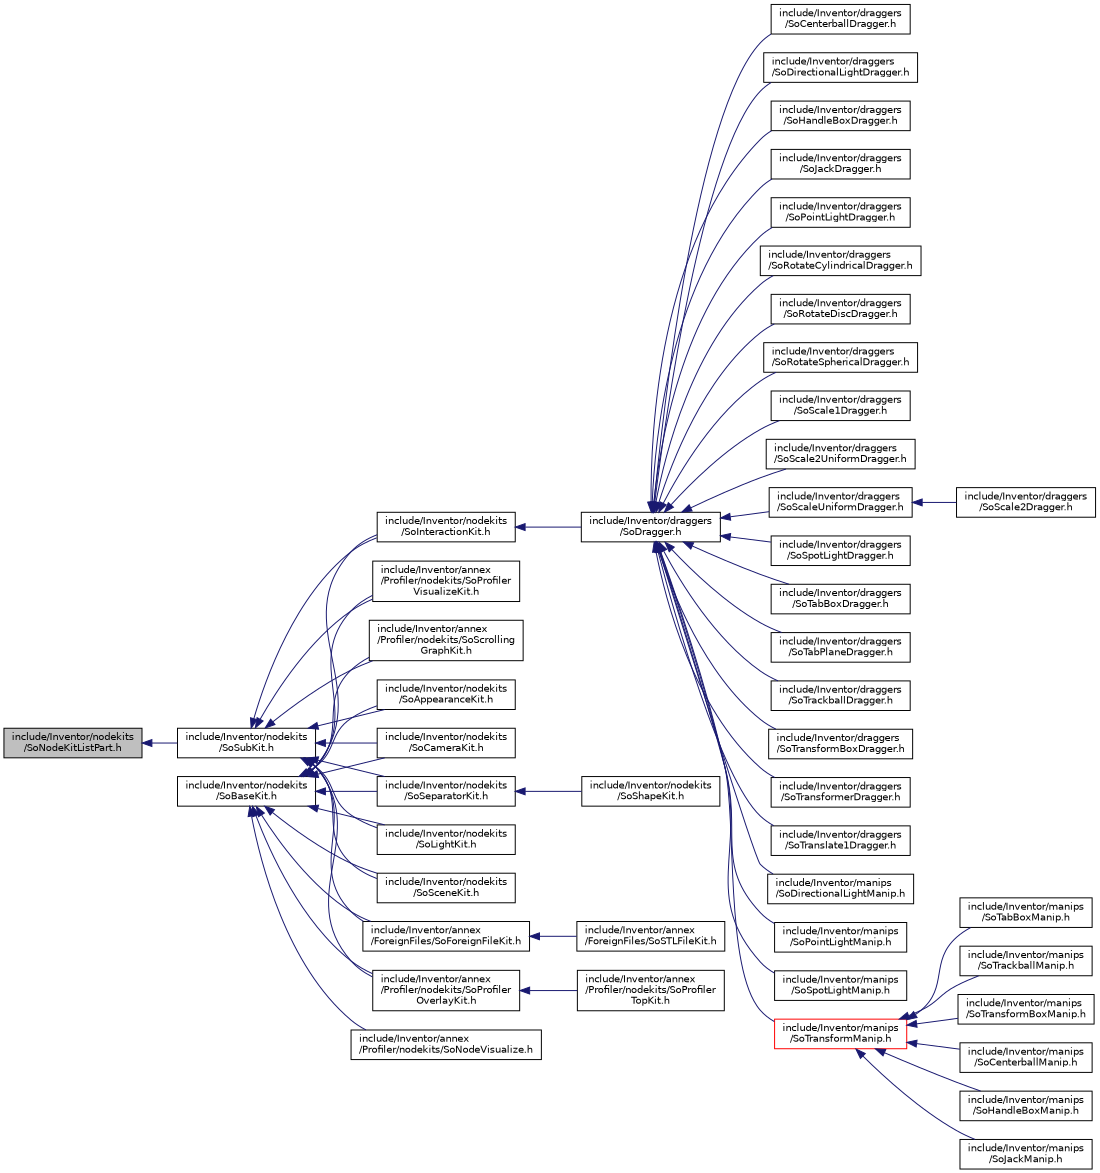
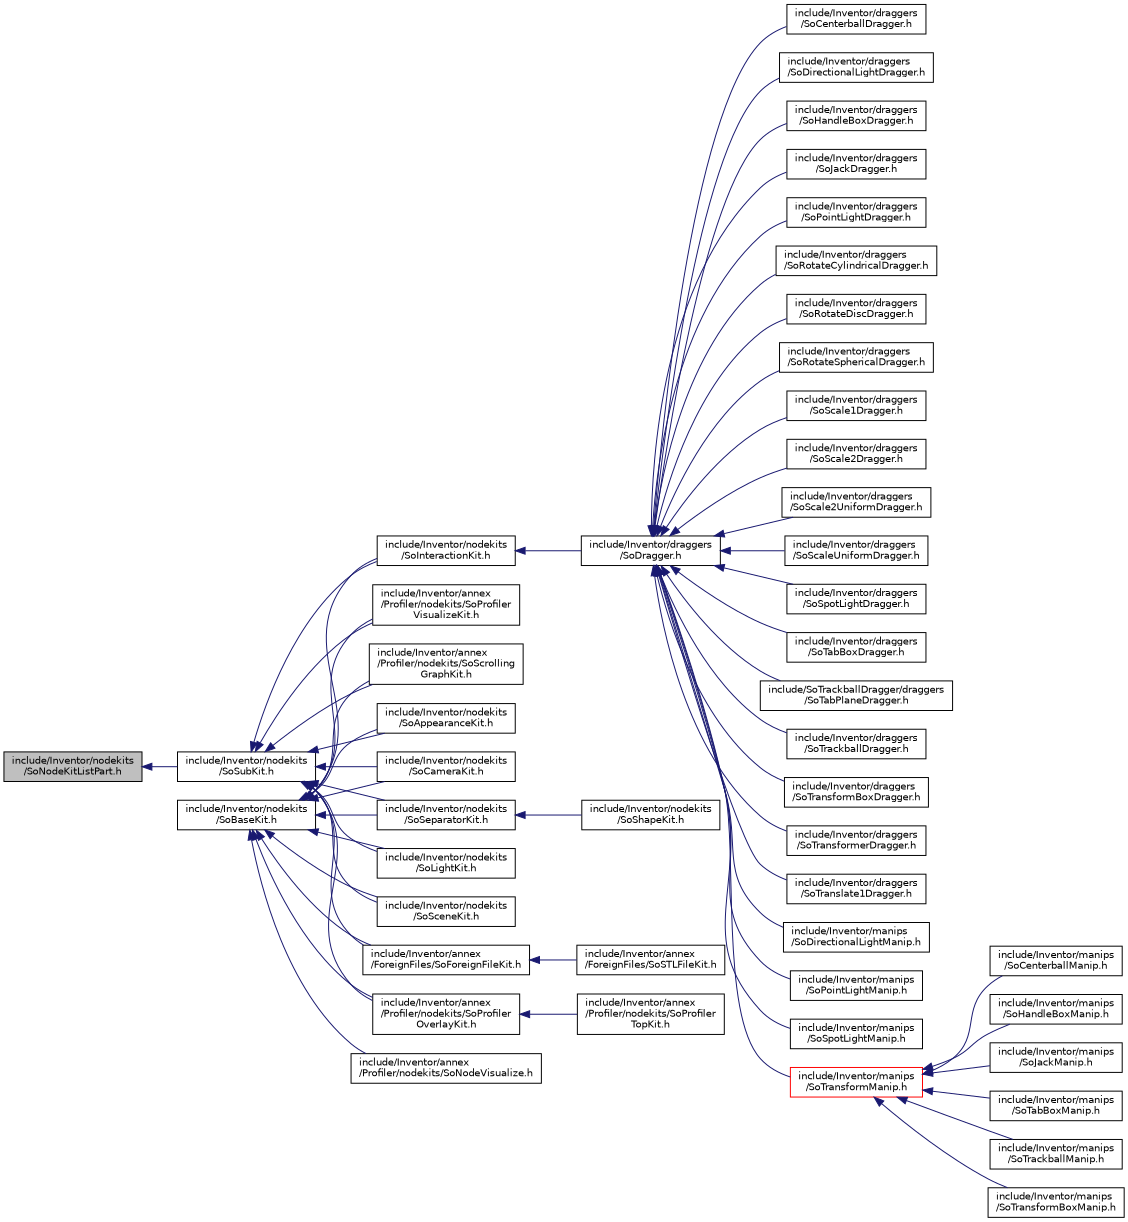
  digraph {
    rankdir=LR
    node [color=black fillcolor=white fontname=Helvetica fontsize=10 shape=record style=filled]
    edge [color=midnightblue dir=back fontname=Helvetica fontsize=10 labelfontname=Helvetica labelfontsize=10 style=solid]
    n1 [fillcolor=grey75 fontcolor=black height=0.2 label="include/Inventor/nodekits\l/SoNodeKitListPart.h" width=0.4]
    n2 [height=0.2 label="include/Inventor/nodekits\l/SoSubKit.h" width=0.4]
    n3 [height=0.2 label="include/Inventor/annex\l/ForeignFiles/SoForeignFileKit.h" width=0.4]
    n4 [height=0.2 label="include/Inventor/annex\l/Profiler/nodekits/SoProfiler\lOverlayKit.h" width=0.4]
    n5 [height=0.2 label="include/Inventor/annex\l/Profiler/nodekits/SoProfiler\lVisualizeKit.h" width=0.4]
    n6 [height=0.2 label="include/Inventor/annex\l/Profiler/nodekits/SoScrolling\lGraphKit.h" width=0.4]
    n7 [height=0.2 label="include/Inventor/nodekits\l/SoAppearanceKit.h" width=0.4]
    n8 [height=0.2 label="include/Inventor/nodekits\l/SoCameraKit.h" width=0.4]
    n9 [height=0.2 label="include/Inventor/nodekits\l/SoInteractionKit.h" width=0.4]
    n10 [height=0.2 label="include/Inventor/nodekits\l/SoLightKit.h" width=0.4]
    n11 [height=0.2 label="include/Inventor/nodekits\l/SoSceneKit.h" width=0.4]
    n12 [height=0.2 label="include/Inventor/nodekits\l/SoSeparatorKit.h" width=0.4]
    n13 [height=0.2 label="include/Inventor/annex\l/ForeignFiles/SoSTLFileKit.h" width=0.4]
    n14 [height=0.2 label="include/Inventor/annex\l/Profiler/nodekits/SoProfiler\lTopKit.h" width=0.4]
    n15 [height=0.2 label="include/Inventor/nodekits\l/SoBaseKit.h" width=0.4]
    n16 [height=0.2 label="include/Inventor/annex\l/Profiler/nodekits/SoNodeVisualize.h" width=0.4]
    n17 [height=0.2 label="include/Inventor/draggers\l/SoDragger.h" width=0.4]
    n18 [height=0.2 label="include/Inventor/nodekits\l/SoShapeKit.h" width=0.4]
    n19 [height=0.2 label="include/Inventor/draggers\l/SoCenterballDragger.h" width=0.4]
    n20 [height=0.2 label="include/Inventor/draggers\l/SoDirectionalLightDragger.h" width=0.4]
    n21 [height=0.2 label="include/Inventor/draggers\l/SoHandleBoxDragger.h" width=0.4]
    n22 [height=0.2 label="include/Inventor/draggers\l/SoJackDragger.h" width=0.4]
    n23 [height=0.2 label="include/Inventor/draggers\l/SoPointLightDragger.h" width=0.4]
    n24 [height=0.2 label="include/Inventor/draggers\l/SoRotateCylindricalDragger.h" width=0.4]
    n25 [height=0.2 label="include/Inventor/draggers\l/SoRotateDiscDragger.h" width=0.4]
    n26 [height=0.2 label="include/Inventor/draggers\l/SoRotateSphericalDragger.h" width=0.4]
    n27 [height=0.2 label="include/Inventor/draggers\l/SoScale1Dragger.h" width=0.4]
    n28 [height=0.2 label="include/Inventor/draggers\l/SoScale2Dragger.h" width=0.4]
    n29 [height=0.2 label="include/Inventor/draggers\l/SoScale2UniformDragger.h" width=0.4]
    n30 [height=0.2 label="include/Inventor/draggers\l/SoScaleUniformDragger.h" width=0.4]
    n31 [height=0.2 label="include/Inventor/draggers\l/SoSpotLightDragger.h" width=0.4]
    n32 [height=0.2 label="include/Inventor/draggers\l/SoTabBoxDragger.h" width=0.4]
-   n33 [height=0.2 label="include/Inventor/draggers\l/SoTabPlaneDragger.h" width=0.4]
+   n33 [height=0.2 label="include/SoTrackballDragger/draggers\l/SoTabPlaneDragger.h" width=0.4]
    n34 [height=0.2 label="include/Inventor/draggers\l/SoTrackballDragger.h" width=0.4]
    n35 [height=0.2 label="include/Inventor/draggers\l/SoTransformBoxDragger.h" width=0.4]
    n36 [height=0.2 label="include/Inventor/draggers\l/SoTransformerDragger.h" width=0.4]
    n37 [height=0.2 label="include/Inventor/draggers\l/SoTranslate1Dragger.h" width=0.4]
    n38 [height=0.2 label="include/Inventor/manips\l/SoDirectionalLightManip.h" width=0.4]
    n39 [height=0.2 label="include/Inventor/manips\l/SoPointLightManip.h" width=0.4]
    n40 [height=0.2 label="include/Inventor/manips\l/SoSpotLightManip.h" width=0.4]
    n41 [color=red height=0.2 label="include/Inventor/manips\l/SoTransformManip.h" width=0.4]
    n42 [height=0.2 label="include/Inventor/manips\l/SoCenterballManip.h" width=0.4]
    n43 [height=0.2 label="include/Inventor/manips\l/SoHandleBoxManip.h" width=0.4]
    n44 [height=0.2 label="include/Inventor/manips\l/SoJackManip.h" width=0.4]
    n45 [height=0.2 label="include/Inventor/manips\l/SoTabBoxManip.h" width=0.4]
    n46 [height=0.2 label="include/Inventor/manips\l/SoTrackballManip.h" width=0.4]
    n47 [height=0.2 label="include/Inventor/manips\l/SoTransformBoxManip.h" width=0.4]
    n1 -> n2
    n2 -> n3
    n2 -> n4
    n2 -> n5
    n2 -> n6
    n2 -> n7
    n2 -> n8
    n2 -> n9
    n2 -> n10
    n2 -> n11
    n2 -> n12
    n3 -> n13
    n4 -> n14
    n9 -> n17
    n12 -> n18
    n15 -> n3
    n15 -> n4
    n15 -> n5
    n15 -> n6
    n15 -> n7
    n15 -> n8
    n15 -> n9
    n15 -> n10
    n15 -> n11
    n15 -> n12
    n15 -> n16
    n17 -> n19
    n17 -> n20
    n17 -> n21
    n17 -> n22
    n17 -> n23
    n17 -> n24
    n17 -> n25
    n17 -> n26
    n17 -> n27
-   n30 -> n28
+   n17 -> n28
    n17 -> n29
    n17 -> n30
    n17 -> n31
    n17 -> n32
    n17 -> n33
    n17 -> n34
    n17 -> n35
    n17 -> n36
    n17 -> n37
    n17 -> n38
    n17 -> n39
    n17 -> n40
    n17 -> n41
    n41 -> n42
    n41 -> n43
    n41 -> n44
    n41 -> n45
    n41 -> n46
    n41 -> n47
  }
